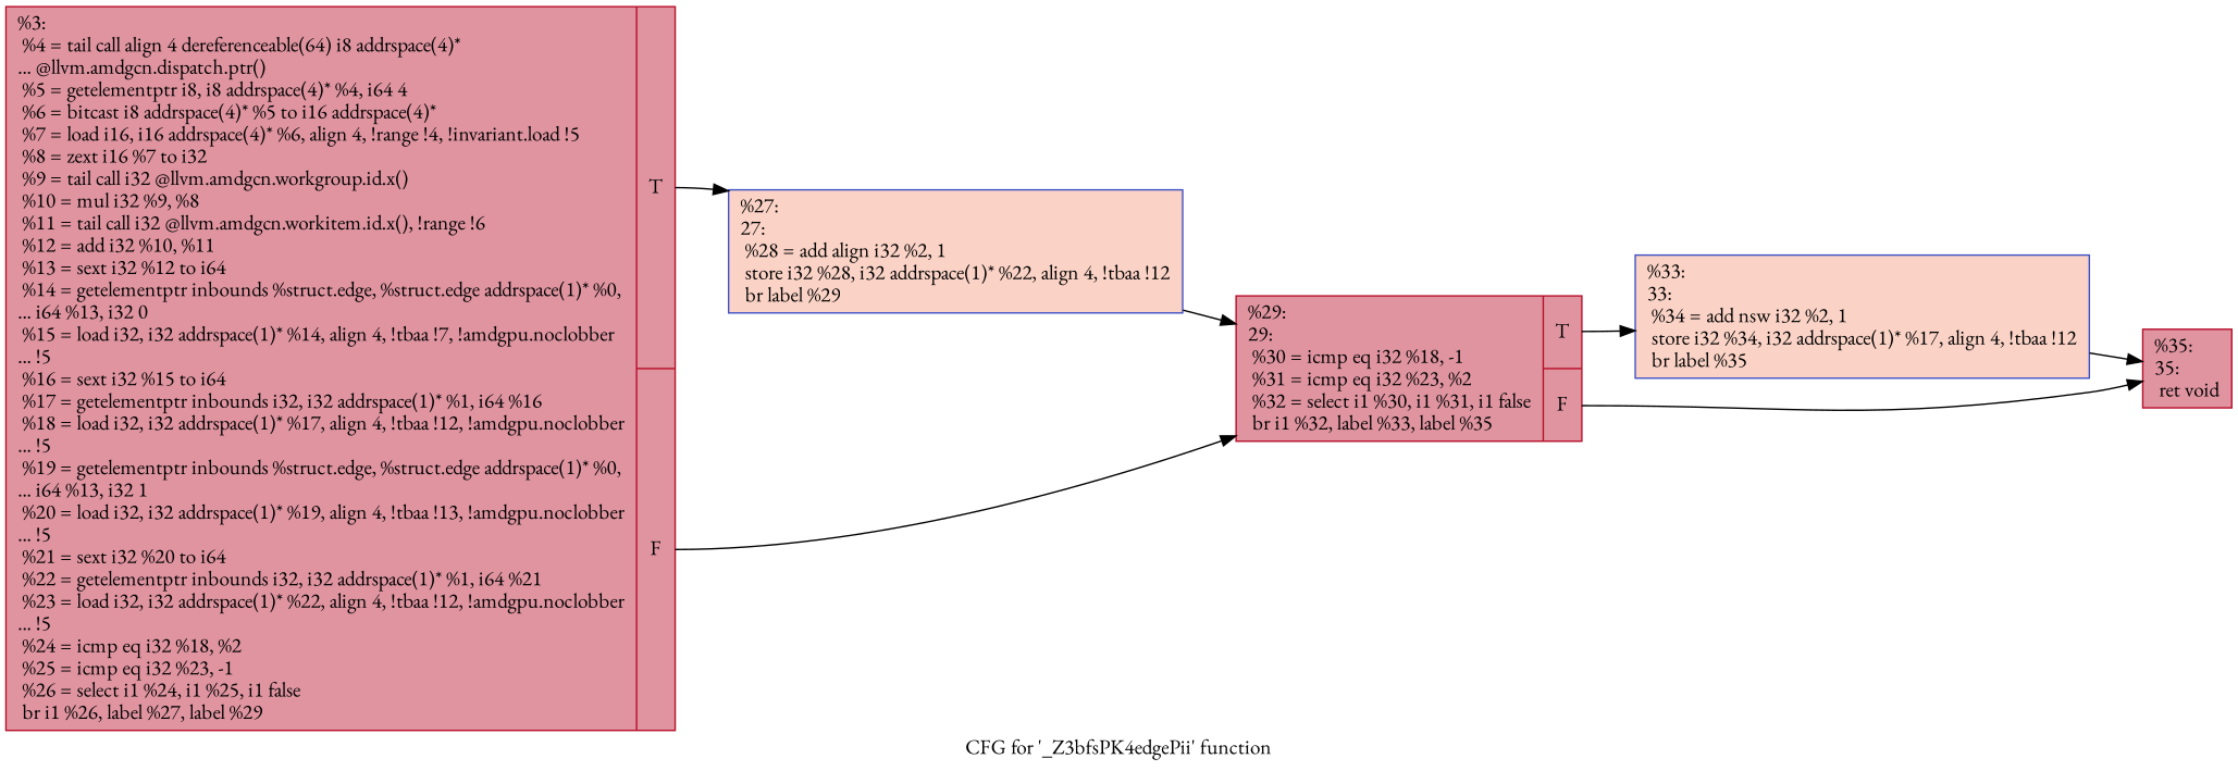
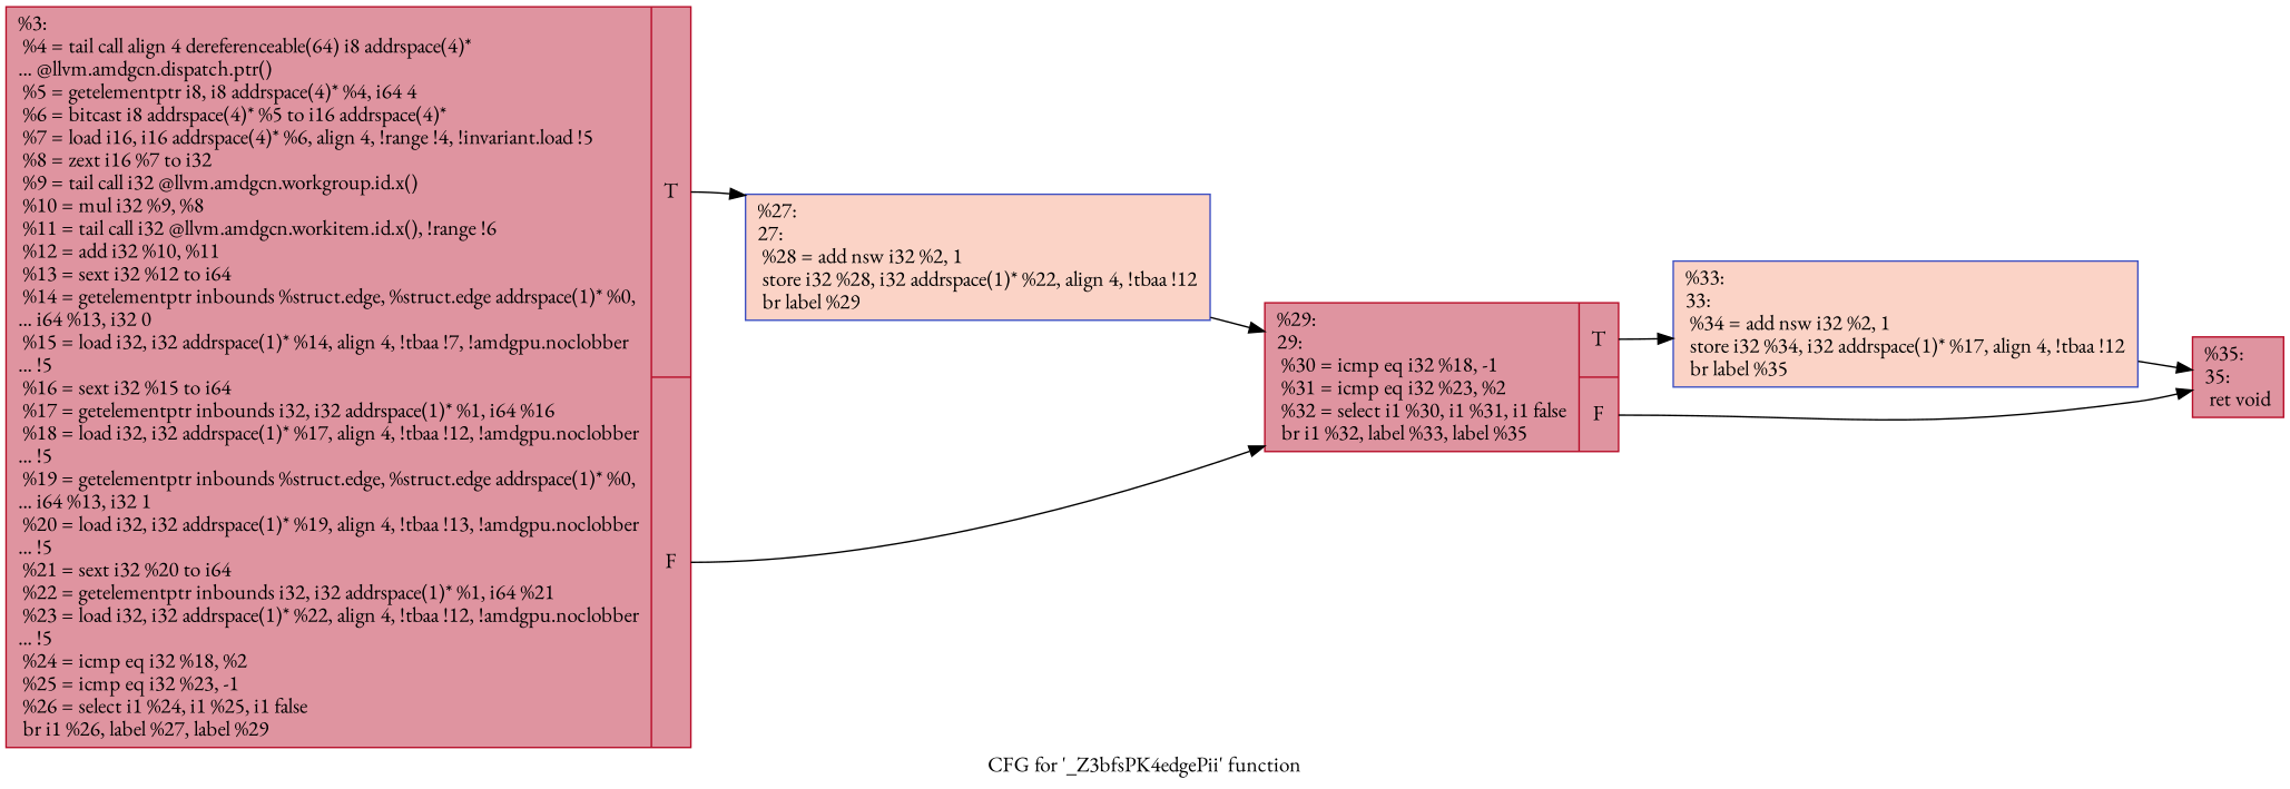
  digraph {
    label="CFG for '_Z3bfsPK4edgePii' function"
    rankdir=LR
    fontname="EB Garamond"
    node [color="#b70d28ff" fillcolor="#b70d2870" shape=record style=filled fontname="EB Garamond"]
    edge [fontname="EB Garamond"]
    n1 [label="{%3:\l  %4 = tail call align 4 dereferenceable(64) i8 addrspace(4)*\l... @llvm.amdgcn.dispatch.ptr()\l  %5 = getelementptr i8, i8 addrspace(4)* %4, i64 4\l  %6 = bitcast i8 addrspace(4)* %5 to i16 addrspace(4)*\l  %7 = load i16, i16 addrspace(4)* %6, align 4, !range !4, !invariant.load !5\l  %8 = zext i16 %7 to i32\l  %9 = tail call i32 @llvm.amdgcn.workgroup.id.x()\l  %10 = mul i32 %9, %8\l  %11 = tail call i32 @llvm.amdgcn.workitem.id.x(), !range !6\l  %12 = add i32 %10, %11\l  %13 = sext i32 %12 to i64\l  %14 = getelementptr inbounds %struct.edge, %struct.edge addrspace(1)* %0,\l... i64 %13, i32 0\l  %15 = load i32, i32 addrspace(1)* %14, align 4, !tbaa !7, !amdgpu.noclobber\l... !5\l  %16 = sext i32 %15 to i64\l  %17 = getelementptr inbounds i32, i32 addrspace(1)* %1, i64 %16\l  %18 = load i32, i32 addrspace(1)* %17, align 4, !tbaa !12, !amdgpu.noclobber\l... !5\l  %19 = getelementptr inbounds %struct.edge, %struct.edge addrspace(1)* %0,\l... i64 %13, i32 1\l  %20 = load i32, i32 addrspace(1)* %19, align 4, !tbaa !13, !amdgpu.noclobber\l... !5\l  %21 = sext i32 %20 to i64\l  %22 = getelementptr inbounds i32, i32 addrspace(1)* %1, i64 %21\l  %23 = load i32, i32 addrspace(1)* %22, align 4, !tbaa !12, !amdgpu.noclobber\l... !5\l  %24 = icmp eq i32 %18, %2\l  %25 = icmp eq i32 %23, -1\l  %26 = select i1 %24, i1 %25, i1 false\l  br i1 %26, label %27, label %29\l|{<s0>T|<s1>F}}"]
-   n2 [color="#3d50c3ff" fillcolor="#f59c7d70" label="{%27:\l27:                                               \l  %28 = add align i32 %2, 1\l  store i32 %28, i32 addrspace(1)* %22, align 4, !tbaa !12\l  br label %29\l}"]
+   n2 [color="#3d50c3ff" fillcolor="#f59c7d70" label="{%27:\l27:                                               \l  %28 = add nsw i32 %2, 1\l  store i32 %28, i32 addrspace(1)* %22, align 4, !tbaa !12\l  br label %29\l}"]
    n3 [label="{%29:\l29:                                               \l  %30 = icmp eq i32 %18, -1\l  %31 = icmp eq i32 %23, %2\l  %32 = select i1 %30, i1 %31, i1 false\l  br i1 %32, label %33, label %35\l|{<s0>T|<s1>F}}"]
    n4 [color="#3d50c3ff" fillcolor="#f59c7d70" label="{%33:\l33:                                               \l  %34 = add nsw i32 %2, 1\l  store i32 %34, i32 addrspace(1)* %17, align 4, !tbaa !12\l  br label %35\l}"]
    n5 [label="{%35:\l35:                                               \l  ret void\l}"]
    n1 -> n2 [tailport=s0]
    n1 -> n3 [tailport=s1]
    n2 -> n3
    n3 -> n4 [tailport=s0]
    n3 -> n5 [tailport=s1]
    n4 -> n5
  }
